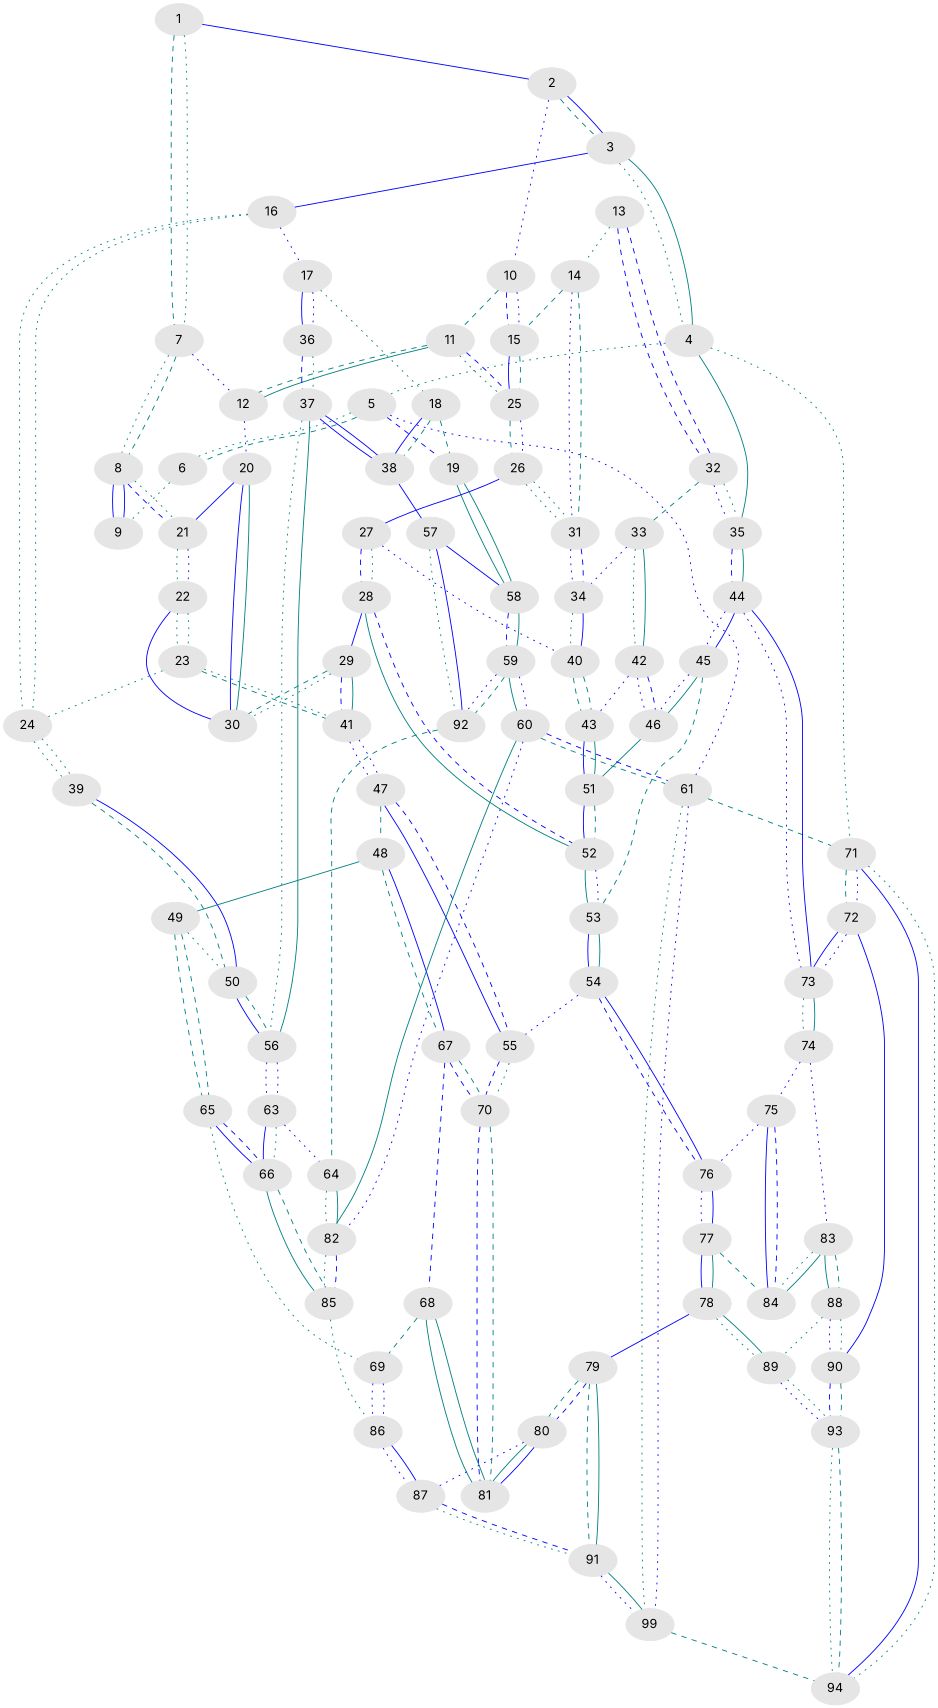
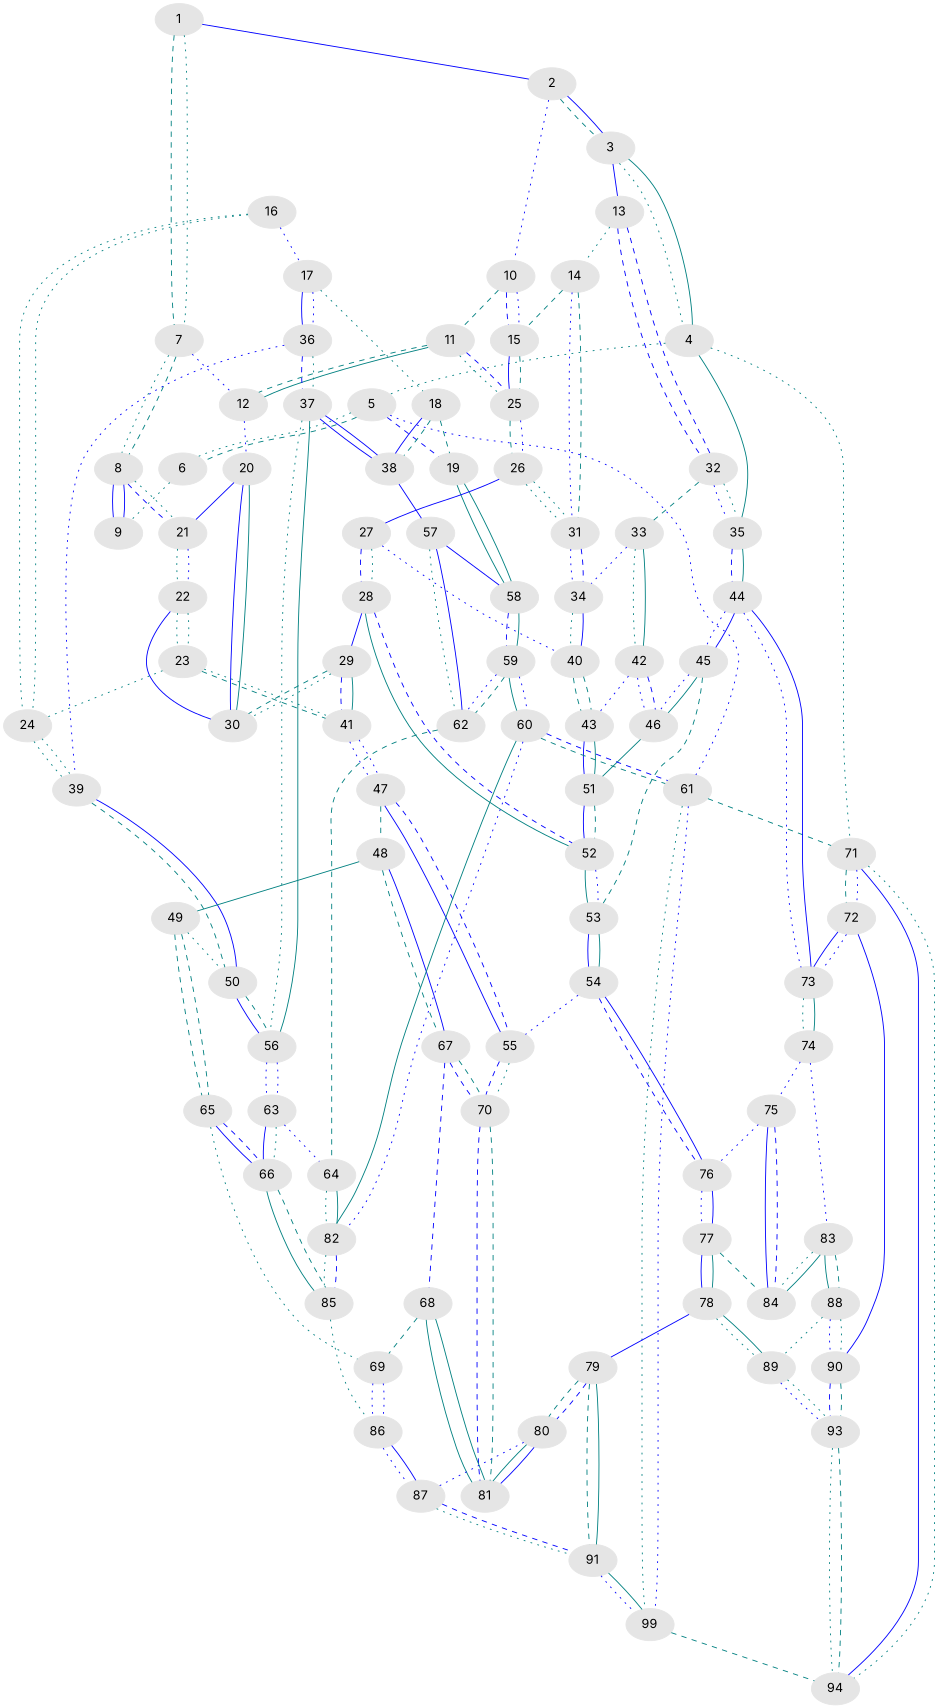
  graph {
    fontname=Inter
    node [color=gray90 fontname=Inter style=filled]
    edge [color=teal fontname=Inter style=dotted]
    1
    2
    7
    3
    10
    8
    12
    4
    13
    11
    15
    5
    35
    71
    14
    32
    6
    19
    61
    44
    72
    94
    9
    58
    n25 [label=99]
    21
    20
    22
    16
    17
    24
    25
    26
    30
    31
    33
    34
    18
    36
    39
    38
    37
    57
    59
    23
    41
    47
    50
    27
    28
    40
    29
    52
    43
    53
    42
    46
    45
    73
    56
    63
-   62 [label=92]
+   62
    51
    48
    55
    74
    54
    49
    67
    70
    65
    68
    66
    69
    76
    77
    81
    64
    60
    82
    85
    86
    87
    90
    93
    75
    83
    84
    88
    78
    79
    89
    80
    91
    1 -- 2 [color=blue style=solid]
    1 -- 7 [style=dashed]
    1 -- 7
    2 -- 3 [style=dashed]
    2 -- 3 [color=blue style=solid]
    2 -- 10 [color=blue]
    7 -- 8
    7 -- 8 [style=dashed]
    7 -- 12 [color=blue]
    3 -- 4
    3 -- 4 [style=solid]
-   3 -- 16 [color=blue style=solid]
+   3 -- 13 [color=blue style=solid]
    10 -- 11 [style=dashed]
    10 -- 15 [color=blue style=dashed]
    10 -- 15 [color=blue]
    8 -- 9 [color=blue style=solid]
    8 -- 9 [color=blue style=solid]
    8 -- 21 [color=blue style=dashed]
    8 -- 21
    12 -- 20 [color=blue]
    4 -- 5
    4 -- 35 [style=solid]
    4 -- 71
    13 -- 14
    13 -- 32 [color=blue style=dashed]
    13 -- 32 [color=blue style=dashed]
    11 -- 12 [style=dashed]
    11 -- 12 [style=solid]
    11 -- 25
    11 -- 25 [color=blue style=dashed]
    15 -- 25 [color=blue style=solid]
    15 -- 25 [style=dashed]
    5 -- 6
    5 -- 6 [style=dashed]
    5 -- 19 [color=blue style=dashed]
    5 -- 61 [color=blue]
    35 -- 44 [color=blue style=dashed]
    35 -- 44 [style=solid]
    71 -- 72 [style=dashed]
    71 -- 72 [color=blue]
    71 -- 94 [color=blue style=solid]
    71 -- 94
    14 -- 15 [style=dashed]
    14 -- 31 [color=blue]
    14 -- 31 [style=dashed]
    32 -- 35 [color=blue]
    32 -- 35
    32 -- 33 [style=dashed]
    6 -- 9
    19 -- 58 [style=solid]
    19 -- 58 [style=solid]
    61 -- 71 [style=dashed]
    61 -- n25
    61 -- n25 [color=blue]
    44 -- 45 [color=blue]
    44 -- 45 [color=blue style=solid]
    44 -- 73 [color=blue]
    44 -- 73 [color=blue style=solid]
    72 -- 73 [color=blue style=solid]
    72 -- 73 [color=blue]
    72 -- 90 [color=blue style=solid]
    58 -- 59 [color=blue style=dashed]
    58 -- 59 [style=solid]
    n25 -- 94 [style=dashed]
    21 -- 22
    21 -- 22 [color=blue]
    20 -- 21 [color=blue style=solid]
    20 -- 30 [color=blue style=solid]
    20 -- 30 [style=solid]
    22 -- 30 [color=blue style=solid]
    22 -- 23
    22 -- 23
    16 -- 17 [color=blue]
    16 -- 24
    16 -- 24
    17 -- 18
    17 -- 36 [color=blue style=solid]
    17 -- 36 [color=blue]
    24 -- 39
    24 -- 39
    25 -- 26 [style=dashed]
    25 -- 26 [color=blue]
    26 -- 31
    26 -- 31
    26 -- 27 [color=blue style=solid]
    31 -- 34 [color=blue]
    31 -- 34 [color=blue style=dashed]
    33 -- 34 [color=blue]
    33 -- 42
    33 -- 42 [style=solid]
    34 -- 40
    34 -- 40 [color=blue style=solid]
    18 -- 19 [style=dashed]
    18 -- 38 [color=blue style=solid]
    18 -- 38 [style=dashed]
+   36 -- 39 [color=blue]
    36 -- 37 [color=blue style=dashed]
    36 -- 37
    39 -- 50 [style=dashed]
    39 -- 50 [color=blue style=solid]
    38 -- 57 [color=blue style=solid]
    37 -- 38 [color=blue style=solid]
    37 -- 38 [color=blue style=solid]
    37 -- 56
    37 -- 56 [style=solid]
    57 -- 58 [color=blue style=solid]
    57 -- 62
    57 -- 62 [color=blue style=solid]
    59 -- 62 [color=blue]
    59 -- 62 [style=dashed]
    59 -- 60 [style=solid]
    59 -- 60 [color=blue]
    23 -- 24
    23 -- 41 [style=dashed]
    23 -- 41
    41 -- 47 [color=blue]
    41 -- 47 [color=blue]
    47 -- 48 [style=dashed]
    47 -- 55 [color=blue style=solid]
    47 -- 55 [color=blue style=dashed]
    50 -- 56 [color=blue style=solid]
    50 -- 56 [style=dashed]
    27 -- 28 [color=blue style=dashed]
    27 -- 28
    27 -- 40 [color=blue]
    28 -- 29 [color=blue style=solid]
    28 -- 52 [style=solid]
    28 -- 52 [color=blue style=dashed]
    40 -- 43 [style=dashed]
    40 -- 43 [style=dashed]
    29 -- 30 [style=dashed]
    29 -- 30
    29 -- 41 [color=blue style=dashed]
    29 -- 41 [style=solid]
    52 -- 53 [style=solid]
    52 -- 53 [color=blue]
    43 -- 51 [color=blue style=solid]
    43 -- 51 [style=solid]
    53 -- 54 [color=blue style=solid]
    53 -- 54 [style=solid]
    42 -- 43 [color=blue]
    42 -- 46 [color=blue]
    42 -- 46 [color=blue style=dashed]
    46 -- 51 [style=solid]
    45 -- 53 [style=dashed]
    45 -- 46 [color=blue]
    45 -- 46 [style=solid]
    73 -- 74
    73 -- 74 [style=solid]
    56 -- 63 [color=blue]
    56 -- 63 [color=blue]
    63 -- 66 [color=blue style=solid]
    63 -- 66
    63 -- 64 [color=blue]
    62 -- 64 [style=dashed]
    51 -- 52 [color=blue style=solid]
    51 -- 52 [style=dashed]
    48 -- 49 [style=solid]
    48 -- 67 [style=dashed]
    48 -- 67 [color=blue style=solid]
    55 -- 70 [color=blue style=dashed]
    55 -- 70
    74 -- 75 [color=blue]
    74 -- 83 [color=blue]
    54 -- 55 [color=blue]
    54 -- 76 [color=blue style=dashed]
    54 -- 76 [color=blue style=solid]
    49 -- 50
    49 -- 65 [style=dashed]
    49 -- 65 [style=dashed]
    67 -- 70 [color=blue style=dashed]
    67 -- 70 [style=dashed]
    67 -- 68 [color=blue style=dashed]
    70 -- 81 [color=blue style=dashed]
    70 -- 81 [style=dashed]
    65 -- 66 [color=blue style=solid]
    65 -- 66 [color=blue style=dashed]
    65 -- 69
    68 -- 69 [style=dashed]
    68 -- 81 [style=solid]
    68 -- 81 [style=solid]
    66 -- 85 [style=solid]
    66 -- 85 [style=dashed]
    69 -- 86 [color=blue]
    69 -- 86 [color=blue]
    76 -- 77 [color=blue]
    76 -- 77 [color=blue style=solid]
    77 -- 84 [style=dashed]
    77 -- 78 [color=blue style=solid]
    77 -- 78 [style=solid]
    64 -- 82
    64 -- 82 [style=solid]
    60 -- 61 [style=dashed]
    60 -- 61 [color=blue style=dashed]
    60 -- 82 [style=solid]
    60 -- 82 [color=blue]
    82 -- 85
    82 -- 85 [color=blue style=dashed]
    85 -- 86
    86 -- 87 [color=blue]
    86 -- 87 [color=blue style=solid]
    87 -- 91
    87 -- 91 [color=blue style=dashed]
    90 -- 93 [color=blue style=dashed]
    90 -- 93 [style=dashed]
    93 -- 94
    93 -- 94 [style=dashed]
    75 -- 76 [color=blue]
    75 -- 84 [color=blue style=solid]
    75 -- 84 [color=blue style=dashed]
    83 -- 84
    83 -- 84 [style=solid]
    83 -- 88 [style=solid]
    83 -- 88 [style=dashed]
    88 -- 90 [color=blue]
    88 -- 90
    88 -- 89
    78 -- 79 [color=blue style=solid]
    78 -- 89
    78 -- 89 [style=solid]
    79 -- 80 [style=dashed]
    79 -- 80 [color=blue style=dashed]
    79 -- 91 [style=dashed]
    79 -- 91 [style=solid]
    89 -- 93 [color=blue]
    89 -- 93
    80 -- 81 [style=solid]
    80 -- 81 [color=blue style=solid]
    80 -- 87 [color=blue]
    91 -- n25 [color=blue]
    91 -- n25 [style=solid]
  }
